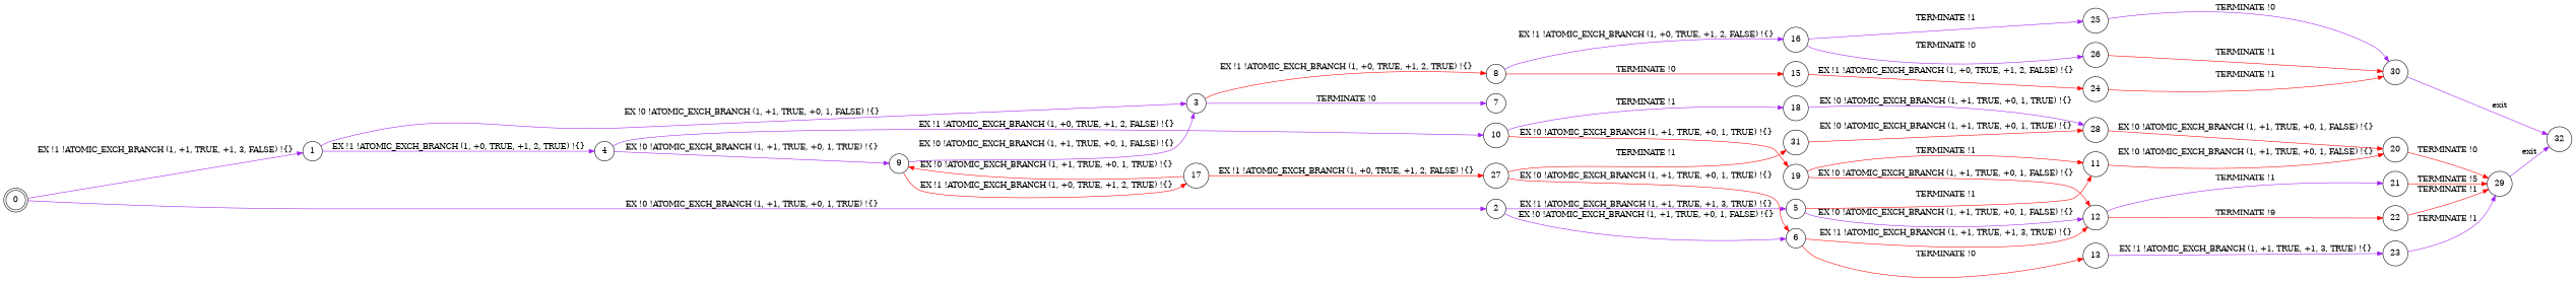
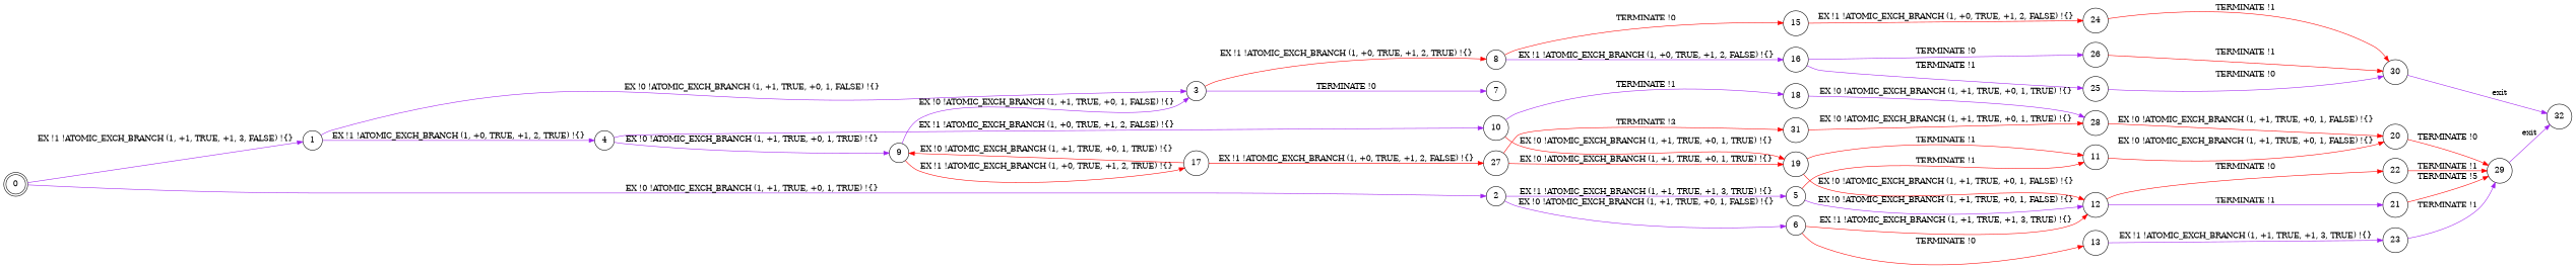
  digraph {
    rankdir=LR
    node [shape=circle]
    edge [color=red]
    0 [peripheries=2]
    1
    2
    3
    4
    5
    6
    7
    8
    9
    10
    11
    12
    13
    15
    16
    17
    18
    19
    20
    21
    22
    23
    24
    25
    26
    27
    28
    29
    30
    31
    32
    0 -> 1 [color=purple label="EX !1 !ATOMIC_EXCH_BRANCH (1, +1, TRUE, +1, 3, FALSE) !{}"]
    0 -> 2 [color=purple label="EX !0 !ATOMIC_EXCH_BRANCH (1, +1, TRUE, +0, 1, TRUE) !{}"]
    1 -> 3 [color=purple label="EX !0 !ATOMIC_EXCH_BRANCH (1, +1, TRUE, +0, 1, FALSE) !{}"]
    1 -> 4 [color=purple label="EX !1 !ATOMIC_EXCH_BRANCH (1, +0, TRUE, +1, 2, TRUE) !{}"]
    2 -> 5 [color=purple label="EX !1 !ATOMIC_EXCH_BRANCH (1, +1, TRUE, +1, 3, TRUE) !{}"]
    2 -> 6 [color=purple label="EX !0 !ATOMIC_EXCH_BRANCH (1, +1, TRUE, +0, 1, FALSE) !{}"]
    3 -> 7 [color=purple label="TERMINATE !0"]
    3 -> 8 [label="EX !1 !ATOMIC_EXCH_BRANCH (1, +0, TRUE, +1, 2, TRUE) !{}"]
    4 -> 9 [color=purple label="EX !0 !ATOMIC_EXCH_BRANCH (1, +1, TRUE, +0, 1, TRUE) !{}"]
    4 -> 10 [color=purple label="EX !1 !ATOMIC_EXCH_BRANCH (1, +0, TRUE, +1, 2, FALSE) !{}"]
    5 -> 11 [label="TERMINATE !1"]
    5 -> 12 [color=purple label="EX !0 !ATOMIC_EXCH_BRANCH (1, +1, TRUE, +0, 1, FALSE) !{}"]
    6 -> 12 [label="EX !1 !ATOMIC_EXCH_BRANCH (1, +1, TRUE, +1, 3, TRUE) !{}"]
    6 -> 13 [label="TERMINATE !0"]
    8 -> 15 [label="TERMINATE !0"]
    8 -> 16 [color=purple label="EX !1 !ATOMIC_EXCH_BRANCH (1, +0, TRUE, +1, 2, FALSE) !{}"]
    9 -> 3 [color=purple label="EX !0 !ATOMIC_EXCH_BRANCH (1, +1, TRUE, +0, 1, FALSE) !{}"]
    9 -> 17 [label="EX !1 !ATOMIC_EXCH_BRANCH (1, +0, TRUE, +1, 2, TRUE) !{}"]
    10 -> 18 [color=purple label="TERMINATE !1"]
    10 -> 19 [label="EX !0 !ATOMIC_EXCH_BRANCH (1, +1, TRUE, +0, 1, TRUE) !{}"]
    11 -> 20 [label="EX !0 !ATOMIC_EXCH_BRANCH (1, +1, TRUE, +0, 1, FALSE) !{}"]
    12 -> 21 [color=purple label="TERMINATE !1"]
-   12 -> 22 [label="TERMINATE !9"]
+   12 -> 22 [label="TERMINATE !0"]
    13 -> 23 [color=purple label="EX !1 !ATOMIC_EXCH_BRANCH (1, +1, TRUE, +1, 3, TRUE) !{}"]
    15 -> 24 [label="EX !1 !ATOMIC_EXCH_BRANCH (1, +0, TRUE, +1, 2, FALSE) !{}"]
    16 -> 25 [color=purple label="TERMINATE !1"]
    16 -> 26 [color=purple label="TERMINATE !0"]
    17 -> 9 [label="EX !0 !ATOMIC_EXCH_BRANCH (1, +1, TRUE, +0, 1, TRUE) !{}"]
    17 -> 27 [label="EX !1 !ATOMIC_EXCH_BRANCH (1, +0, TRUE, +1, 2, FALSE) !{}"]
    18 -> 28 [color=purple label="EX !0 !ATOMIC_EXCH_BRANCH (1, +1, TRUE, +0, 1, TRUE) !{}"]
    19 -> 11 [label="TERMINATE !1"]
    19 -> 12 [label="EX !0 !ATOMIC_EXCH_BRANCH (1, +1, TRUE, +0, 1, FALSE) !{}"]
    20 -> 29 [label="TERMINATE !0"]
    21 -> 29 [label="TERMINATE !5"]
    22 -> 29 [label="TERMINATE !1"]
    23 -> 29 [color=purple label="TERMINATE !1"]
    24 -> 30 [label="TERMINATE !1"]
    25 -> 30 [color=purple label="TERMINATE !0"]
    26 -> 30 [label="TERMINATE !1"]
-   27 -> 6 [label="EX !0 !ATOMIC_EXCH_BRANCH (1, +1, TRUE, +0, 1, TRUE) !{}"]
-   27 -> 31 [label="TERMINATE !1"]
+   27 -> 19 [label="EX !0 !ATOMIC_EXCH_BRANCH (1, +1, TRUE, +0, 1, TRUE) !{}"]
+   27 -> 31 [label="TERMINATE !3"]
    28 -> 20 [label="EX !0 !ATOMIC_EXCH_BRANCH (1, +1, TRUE, +0, 1, FALSE) !{}"]
    29 -> 32 [color=purple label=exit]
    30 -> 32 [color=purple label=exit]
    31 -> 28 [label="EX !0 !ATOMIC_EXCH_BRANCH (1, +1, TRUE, +0, 1, TRUE) !{}"]
  }
